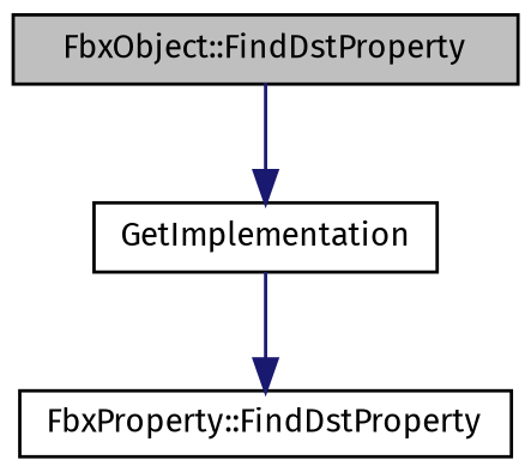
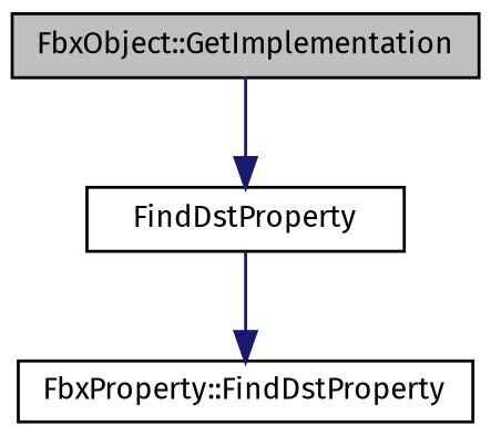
  digraph {
    fontname="Fira Sans"
    rankdir=TB
    node [color=black fillcolor=white fontname="Fira Sans" fontsize=10 shape=record style=filled]
    edge [color=midnightblue fontname="Fira Sans" fontsize=10 labelfontname=Helvetica labelfontsize=10 style=solid]
-   n1 [fillcolor=grey75 fontcolor=black height=0.2 label="FbxObject::FindDstProperty" width=0.4]
-   n2 [height=0.2 label=GetImplementation width=0.4]
+   n1 [fillcolor=grey75 fontcolor=black height=0.2 label="FbxObject::GetImplementation" width=0.4]
+   n2 [height=0.2 label=FindDstProperty width=0.4]
    n3 [height=0.2 label="FbxProperty::FindDstProperty" width=0.4]
    n1 -> n2
    n2 -> n3
  }
